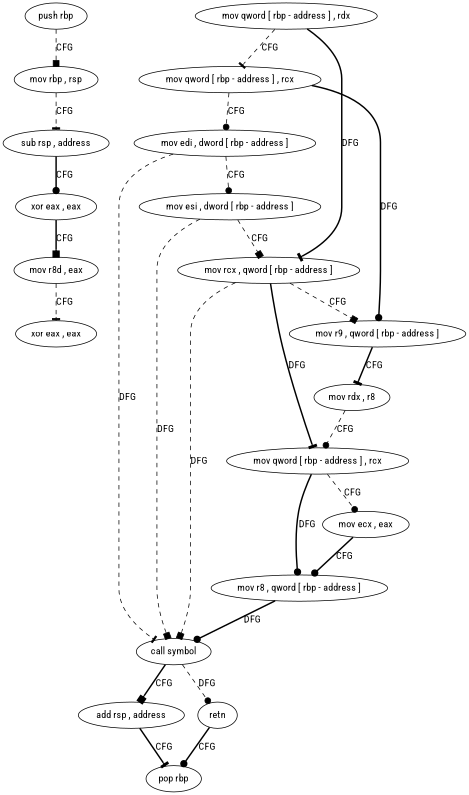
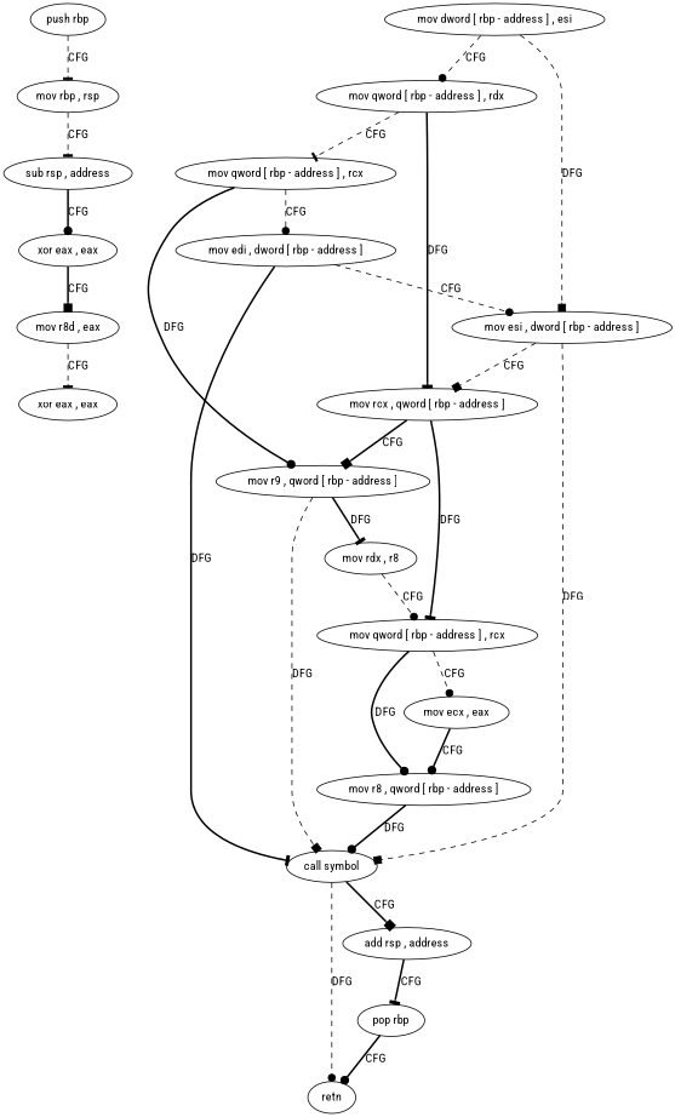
  digraph {
    fontname="Roboto Condensed"
    node [fontname="Roboto Condensed"]
    edge [arrowhead=dot fontname="Roboto Condensed" style=dashed]
    n1 [label="push rbp"]
    n2 [label="mov rbp , rsp"]
    n3 [label="sub rsp , address"]
    n4 [label="xor eax , eax"]
    n5 [label="mov r8d , eax"]
    n6 [label="xor eax , eax"]
+   n7 [label="mov dword [ rbp - address ] , esi"]
    n8 [label="mov qword [ rbp - address ] , rdx"]
    n9 [label="mov esi , dword [ rbp - address ]"]
    n10 [label="mov edi , dword [ rbp - address ]"]
    n11 [label="call symbol"]
    n12 [label="mov qword [ rbp - address ] , rcx"]
    n13 [label="mov rcx , qword [ rbp - address ]"]
    n14 [label="mov r9 , qword [ rbp - address ]"]
    n15 [label="mov qword [ rbp - address ] , rcx"]
    n16 [label="mov rdx , r8"]
    n17 [label="add rsp , address"]
    n18 [label=retn]
    n19 [label="mov ecx , eax"]
    n20 [label="mov r8 , qword [ rbp - address ]"]
    n21 [label="pop rbp"]
-   n1 -> n2 [arrowhead=box label=CFG]
+   n1 -> n2 [arrowhead=tee label=CFG]
    n2 -> n3 [arrowhead=tee label=CFG]
    n3 -> n4 [label=CFG style=bold]
    n4 -> n5 [arrowhead=box label=CFG style=bold]
    n5 -> n6 [arrowhead=tee label=CFG]
+   n7 -> n8 [label=CFG]
+   n7 -> n9 [arrowhead=box label=DFG]
    n8 -> n12 [arrowhead=tee label=CFG]
    n8 -> n13 [arrowhead=tee label=DFG style=bold]
    n9 -> n11 [arrowhead=box label=DFG]
    n9 -> n13 [arrowhead=box label=CFG]
    n10 -> n9 [label=CFG]
-   n10 -> n11 [arrowhead=tee label=DFG]
+   n10 -> n11 [arrowhead=tee label=DFG style=bold]
    n11 -> n17 [arrowhead=box label=CFG style=bold]
    n11 -> n18 [label=DFG]
    n12 -> n10 [label=CFG]
    n12 -> n14 [label=DFG style=bold]
-   n13 -> n14 [arrowhead=box label=CFG]
+   n13 -> n14 [arrowhead=box label=CFG style=bold]
    n13 -> n15 [arrowhead=tee label=DFG style=bold]
-   n13 -> n11 [arrowhead=box label=DFG]
-   n14 -> n16 [arrowhead=tee label=CFG style=bold]
+   n14 -> n11 [arrowhead=box label=DFG]
+   n14 -> n16 [arrowhead=tee label=DFG style=bold]
    n15 -> n19 [label=CFG]
    n15 -> n20 [label=DFG style=bold]
    n16 -> n15 [label=CFG]
    n17 -> n21 [arrowhead=tee label=CFG style=bold]
    n19 -> n20 [label=CFG style=bold]
    n20 -> n11 [label=DFG style=bold]
-   n18 -> n21 [label=CFG style=bold]
+   n21 -> n18 [label=CFG style=bold]
  }
